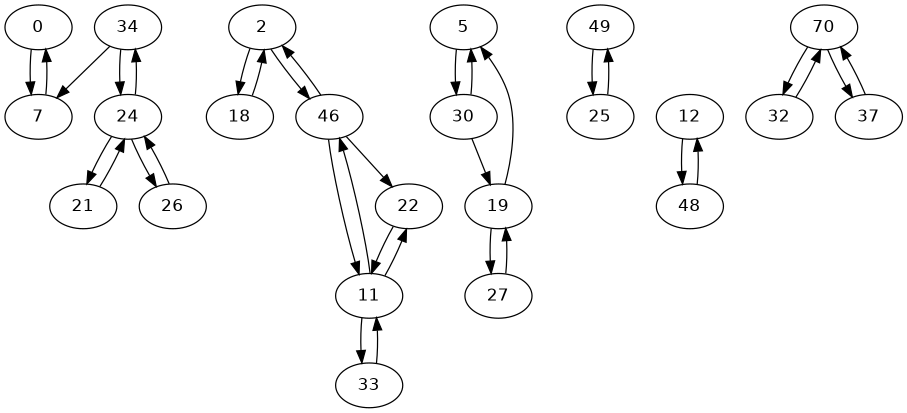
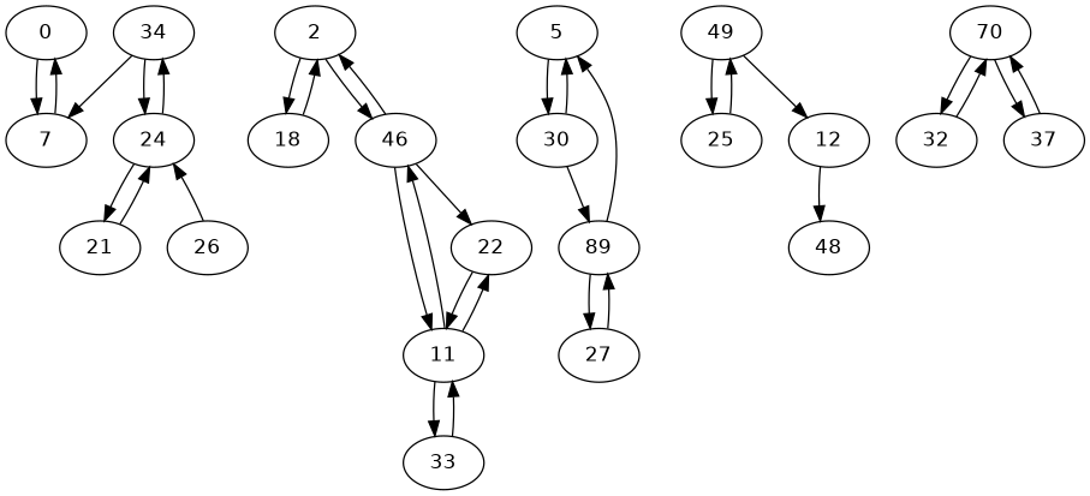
  digraph {
    fontname="DejaVu Sans"
    node [fontname="DejaVu Sans"]
    edge [fontname="DejaVu Sans"]
    0
    7
    34
    24
    2
    18
    46
    11
    22
    33
    5
    30
-   19
+   19 [label=89]
    27
    21
    26
    12
    48
    25
    49
    n21 [label=70]
    32
    n23 [label=37]
    0 -> 7
    7 -> 0
    34 -> 7
    34 -> 24
    24 -> 34
    24 -> 21
-   24 -> 26
    2 -> 18
    2 -> 46
    18 -> 2
    46 -> 2
    46 -> 11
    46 -> 22
    11 -> 46
    11 -> 22
    11 -> 33
    22 -> 11
    33 -> 11
    5 -> 30
    30 -> 5
    30 -> 19
    19 -> 5
    19 -> 27
    27 -> 19
    21 -> 24
    26 -> 24
    12 -> 48
-   48 -> 12
+   49 -> 12
    25 -> 49
    49 -> 25
    n21 -> 32
    n21 -> n23
    32 -> n21
    n23 -> n21
  }
